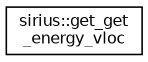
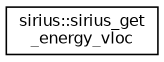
  digraph {
    rankdir=LR
-   n1 [color=black fillcolor=white fontname=Helvetica fontsize=10 height=0.2 label="sirius::get_get\l_energy_vloc" shape=record style=filled width=0.4]
+   n1 [color=black fillcolor=white fontname=Helvetica fontsize=10 height=0.2 label="sirius::sirius_get\l_energy_vloc" shape=record style=filled width=0.4]
  }
